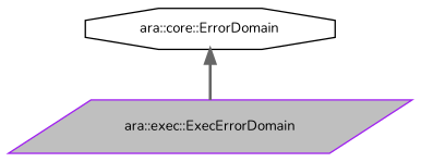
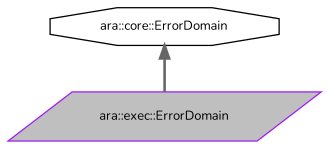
  digraph {
    fontname=Nunito
    node [fontname=Nunito fontsize=10 style=filled]
-   n1 [color=purple fillcolor=grey75 fontcolor=black height=0.2 label="ara::exec::ExecErrorDomain" shape=parallelogram width=0.4]
+   n1 [color=purple fillcolor=grey75 fontcolor=black height=0.2 label="ara::exec::ErrorDomain" shape=parallelogram width=0.4]
    n2 [color=black fillcolor=white height=0.2 label="ara::core::ErrorDomain" shape=octagon width=0.4]
    n2 -> n1 [color=gray40 dir=back fontname=Nunito fontsize=10 labelfontname=Helvetica labelfontsize=10 style=bold]
  }
